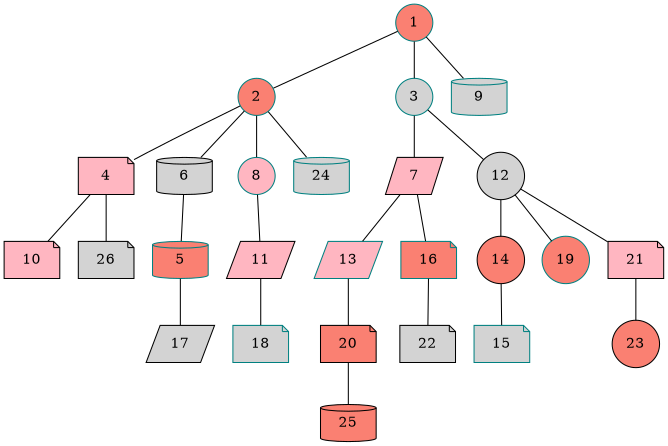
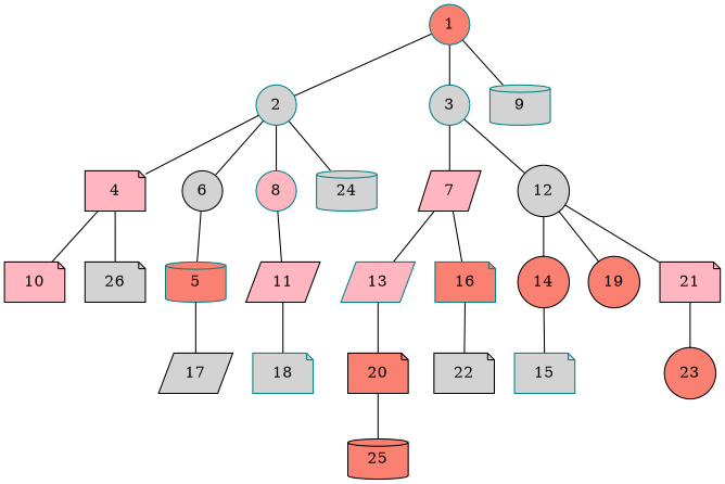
  graph {
    node [color=black fillcolor=lightgrey shape=circle style=filled]
    edge [weight=1.0]
    1 [color=teal fillcolor=salmon]
-   2 [color=teal fillcolor=salmon]
+   2 [color=teal]
    3 [color=teal]
    9 [color=teal shape=cylinder]
    4 [fillcolor=lightpink shape=note]
-   6 [shape=cylinder]
+   6
    8 [color=teal fillcolor=lightpink]
    24 [color=teal shape=cylinder]
    7 [fillcolor=lightpink shape=parallelogram]
    12
    10 [fillcolor=lightpink shape=note]
    26 [shape=note]
    5 [color=teal fillcolor=salmon shape=cylinder]
    17 [shape=parallelogram]
    11 [fillcolor=lightpink shape=parallelogram]
    13 [color=teal fillcolor=lightpink shape=parallelogram]
    16 [color=teal fillcolor=salmon shape=note]
    14 [fillcolor=salmon]
-   19 [color=teal fillcolor=salmon]
+   19 [fillcolor=salmon]
    21 [fillcolor=lightpink shape=note]
    20 [fillcolor=salmon shape=note]
    22 [shape=note]
    18 [color=teal shape=note]
    15 [color=teal shape=note]
    23 [fillcolor=salmon]
    25 [fillcolor=salmon shape=cylinder]
    1 -- 2
    1 -- 3
    1 -- 9
    2 -- 4
    2 -- 6
    2 -- 8
    2 -- 24
    3 -- 7
    3 -- 12
    4 -- 10
    4 -- 26
    6 -- 5
    8 -- 11
    7 -- 13
    7 -- 16
    12 -- 14 [weight=2.0]
    12 -- 19
    12 -- 21
    5 -- 17
    11 -- 18
    13 -- 20
    16 -- 22
    14 -- 15
    21 -- 23
    20 -- 25
  }
